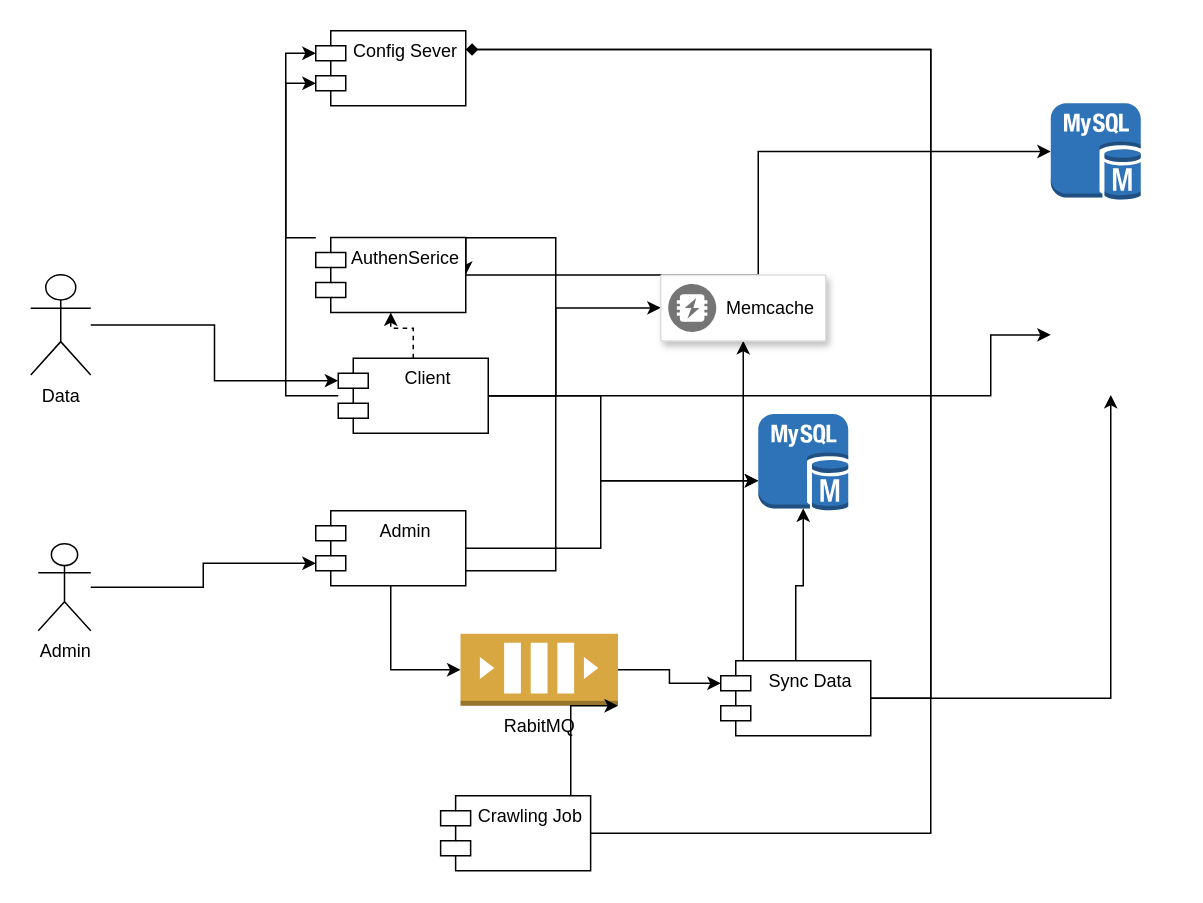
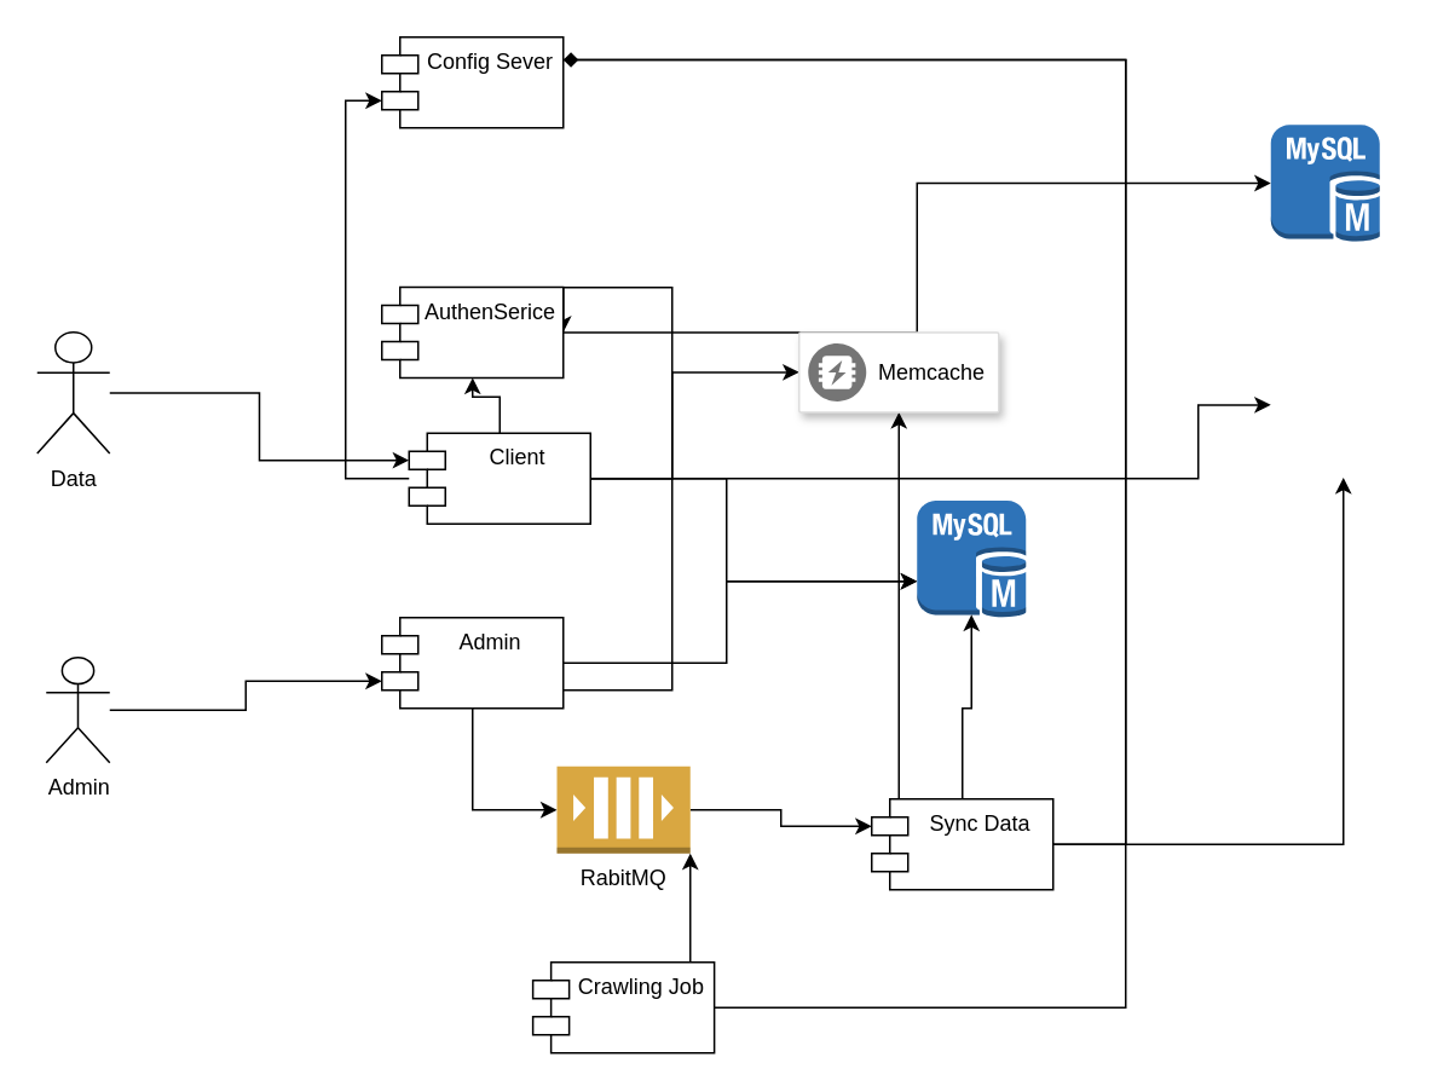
  <mxCell id="0" />
  <mxCell id="1" parent="0" />
  <mxCell id="2" style="edgeStyle=orthogonalEdgeStyle;rounded=0;orthogonalLoop=1;jettySize=auto;html=1;" parent="1" source="5" target="14" edge="1"><mxGeometry relative="1" as="geometry"><Array as="points"><mxPoint x="400" y="365" /><mxPoint x="400" y="320" /></Array></mxGeometry></mxCell>
  <mxCell id="3" style="edgeStyle=orthogonalEdgeStyle;rounded=0;orthogonalLoop=1;jettySize=auto;html=1;entryX=0;entryY=0.5;entryDx=0;entryDy=0;entryPerimeter=0;" parent="1" source="5" target="13" edge="1"><mxGeometry relative="1" as="geometry" /></mxCell>
  <mxCell id="4" style="edgeStyle=orthogonalEdgeStyle;rounded=0;orthogonalLoop=1;jettySize=auto;html=1;entryX=1;entryY=0.5;entryDx=0;entryDy=0;" parent="1" source="5" target="20" edge="1"><mxGeometry relative="1" as="geometry"><Array as="points"><mxPoint x="370" y="380" /><mxPoint x="370" y="158" /></Array></mxGeometry></mxCell>
  <mxCell id="5" value="Admin" style="shape=module;align=left;spacingLeft=20;align=center;verticalAlign=top;" parent="1" vertex="1"><mxGeometry x="210" y="340" width="100" height="50" as="geometry" /></mxCell>
  <mxCell id="6" style="edgeStyle=orthogonalEdgeStyle;rounded=0;orthogonalLoop=1;jettySize=auto;html=1;" parent="1" source="11" target="14" edge="1"><mxGeometry relative="1" as="geometry"><Array as="points"><mxPoint x="400" y="263" /><mxPoint x="400" y="320" /></Array></mxGeometry></mxCell>
- <mxCell id="7" style="edgeStyle=orthogonalEdgeStyle;rounded=0;orthogonalLoop=1;jettySize=auto;html=1;dashed=1;" parent="1" source="11" target="20" edge="1"><mxGeometry relative="1" as="geometry" /></mxCell>
+ <mxCell id="7" style="edgeStyle=orthogonalEdgeStyle;rounded=0;orthogonalLoop=1;jettySize=auto;html=1;" parent="1" source="11" target="20" edge="1"><mxGeometry relative="1" as="geometry" /></mxCell>
  <mxCell id="8" style="edgeStyle=orthogonalEdgeStyle;rounded=0;orthogonalLoop=1;jettySize=auto;html=1;entryX=0;entryY=0.5;entryDx=0;entryDy=0;" parent="1" source="11" target="26" edge="1"><mxGeometry relative="1" as="geometry"><Array as="points"><mxPoint x="660" y="263" /><mxPoint x="660" y="223" /></Array></mxGeometry></mxCell>
  <mxCell id="9" style="edgeStyle=orthogonalEdgeStyle;rounded=0;orthogonalLoop=1;jettySize=auto;html=1;entryX=0;entryY=0;entryDx=0;entryDy=35;entryPerimeter=0;" parent="1" source="11" target="32" edge="1"><mxGeometry relative="1" as="geometry"><Array as="points"><mxPoint x="190" y="263" /><mxPoint x="190" y="55" /></Array></mxGeometry></mxCell>
  <mxCell id="10" style="edgeStyle=orthogonalEdgeStyle;rounded=0;orthogonalLoop=1;jettySize=auto;html=1;entryX=0;entryY=0.5;entryDx=0;entryDy=0;" parent="1" source="11" target="33" edge="1"><mxGeometry relative="1" as="geometry"><Array as="points"><mxPoint x="370" y="263" /><mxPoint x="370" y="205" /></Array></mxGeometry></mxCell>
  <mxCell id="11" value="Client" style="shape=module;align=left;spacingLeft=20;align=center;verticalAlign=top;" parent="1" vertex="1"><mxGeometry x="225" y="238.25" width="100" height="50" as="geometry" /></mxCell>
  <mxCell id="12" style="edgeStyle=orthogonalEdgeStyle;rounded=0;orthogonalLoop=1;jettySize=auto;html=1;entryX=0;entryY=0;entryDx=0;entryDy=15;entryPerimeter=0;" parent="1" source="13" target="25" edge="1"><mxGeometry relative="1" as="geometry" /></mxCell>
- <mxCell id="13" value="RabitMQ" style="outlineConnect=0;dashed=0;verticalLabelPosition=bottom;verticalAlign=top;align=center;html=1;shape=mxgraph.aws3.queue;fillColor=#D9A741;gradientColor=none;" parent="1" vertex="1"><mxGeometry x="306.5" y="422" width="105" height="48" as="geometry" /></mxCell>
+ <mxCell id="13" value="RabitMQ" style="outlineConnect=0;dashed=0;verticalLabelPosition=bottom;verticalAlign=top;align=center;html=1;shape=mxgraph.aws3.queue;fillColor=#D9A741;gradientColor=none;" parent="1" vertex="1"><mxGeometry x="306.5" y="422" width="73.5" height="48" as="geometry" /></mxCell>
  <mxCell id="14" value="" style="outlineConnect=0;dashed=0;verticalLabelPosition=bottom;verticalAlign=top;align=center;html=1;shape=mxgraph.aws3.mysql_db_instance;fillColor=#2E73B8;gradientColor=none;" parent="1" vertex="1"><mxGeometry x="505" y="275.5" width="60" height="64.5" as="geometry" /></mxCell>
  <mxCell id="15" style="edgeStyle=orthogonalEdgeStyle;rounded=0;orthogonalLoop=1;jettySize=auto;html=1;entryX=1;entryY=1;entryDx=0;entryDy=0;entryPerimeter=0;" parent="1" source="17" target="13" edge="1"><mxGeometry relative="1" as="geometry"><Array as="points"><mxPoint x="380" y="520" /><mxPoint x="380" y="520" /></Array></mxGeometry></mxCell>
  <mxCell id="16" style="edgeStyle=orthogonalEdgeStyle;rounded=0;orthogonalLoop=1;jettySize=auto;html=1;entryX=1;entryY=0.25;entryDx=0;entryDy=0;endArrow=none;" parent="1" source="17" target="32" edge="1"><mxGeometry relative="1" as="geometry"><Array as="points"><mxPoint x="620" y="555" /><mxPoint x="620" y="32" /></Array></mxGeometry></mxCell>
  <mxCell id="17" value="Crawling Job" style="shape=module;align=left;spacingLeft=20;align=center;verticalAlign=top;" parent="1" vertex="1"><mxGeometry x="293.25" y="530" width="100" height="50" as="geometry" /></mxCell>
- <mxCell id="18" style="edgeStyle=orthogonalEdgeStyle;rounded=0;orthogonalLoop=1;jettySize=auto;html=1;entryX=0;entryY=0;entryDx=0;entryDy=15;entryPerimeter=0;" parent="1" source="20" target="32" edge="1"><mxGeometry relative="1" as="geometry"><Array as="points"><mxPoint x="190" y="158" /><mxPoint x="190" y="35" /></Array></mxGeometry></mxCell>
  <mxCell id="19" style="edgeStyle=orthogonalEdgeStyle;rounded=0;orthogonalLoop=1;jettySize=auto;html=1;entryX=0;entryY=0.5;entryDx=0;entryDy=0;entryPerimeter=0;" parent="1" source="20" target="27" edge="1"><mxGeometry relative="1" as="geometry" /></mxCell>
  <mxCell id="20" value="AuthenSerice" style="shape=module;align=left;spacingLeft=20;align=center;verticalAlign=top;" parent="1" vertex="1"><mxGeometry x="210" y="157.75" width="100" height="50" as="geometry" /></mxCell>
  <mxCell id="21" style="edgeStyle=orthogonalEdgeStyle;rounded=0;orthogonalLoop=1;jettySize=auto;html=1;" parent="1" source="25" target="26" edge="1"><mxGeometry relative="1" as="geometry" /></mxCell>
  <mxCell id="22" style="edgeStyle=orthogonalEdgeStyle;rounded=0;orthogonalLoop=1;jettySize=auto;html=1;entryX=0.5;entryY=0.975;entryDx=0;entryDy=0;entryPerimeter=0;" parent="1" source="25" target="14" edge="1"><mxGeometry relative="1" as="geometry" /></mxCell>
  <mxCell id="23" style="edgeStyle=orthogonalEdgeStyle;rounded=0;orthogonalLoop=1;jettySize=auto;html=1;entryX=1;entryY=0.25;entryDx=0;entryDy=0;endArrow=diamond;" parent="1" source="25" target="32" edge="1"><mxGeometry relative="1" as="geometry"><Array as="points"><mxPoint x="620" y="465" /><mxPoint x="620" y="32" /></Array></mxGeometry></mxCell>
  <mxCell id="24" style="edgeStyle=orthogonalEdgeStyle;rounded=0;orthogonalLoop=1;jettySize=auto;html=1;entryX=0.5;entryY=1;entryDx=0;entryDy=0;" parent="1" source="25" target="33" edge="1"><mxGeometry relative="1" as="geometry"><Array as="points"><mxPoint x="495" y="410" /><mxPoint x="495" y="410" /></Array></mxGeometry></mxCell>
  <mxCell id="25" value="Sync Data" style="shape=module;align=left;spacingLeft=20;align=center;verticalAlign=top;" parent="1" vertex="1"><mxGeometry x="480" y="440" width="100" height="50" as="geometry" /></mxCell>
  <mxCell id="26" value="" style="shape=image;html=1;verticalAlign=top;verticalLabelPosition=bottom;labelBackgroundColor=#ffffff;imageAspect=0;aspect=fixed;image=https://cdn4.iconfinder.com/data/icons/logos-brands-5/24/elasticsearch-128.png" parent="1" vertex="1"><mxGeometry x="700" y="182.75" width="80" height="80" as="geometry" /></mxCell>
  <mxCell id="27" value="" style="outlineConnect=0;dashed=0;verticalLabelPosition=bottom;verticalAlign=top;align=center;html=1;shape=mxgraph.aws3.mysql_db_instance;fillColor=#2E73B8;gradientColor=none;" parent="1" vertex="1"><mxGeometry x="700" y="68.25" width="60" height="64.5" as="geometry" /></mxCell>
  <mxCell id="28" style="edgeStyle=orthogonalEdgeStyle;rounded=0;orthogonalLoop=1;jettySize=auto;html=1;entryX=0;entryY=0;entryDx=0;entryDy=15;entryPerimeter=0;" parent="1" source="29" target="11" edge="1"><mxGeometry relative="1" as="geometry" /></mxCell>
  <mxCell id="29" value="Data" style="shape=umlActor;verticalLabelPosition=bottom;verticalAlign=top;html=1;outlineConnect=0;" parent="1" vertex="1"><mxGeometry x="20" y="182.75" width="40" height="66.75" as="geometry" /></mxCell>
  <mxCell id="30" style="edgeStyle=orthogonalEdgeStyle;rounded=0;orthogonalLoop=1;jettySize=auto;html=1;entryX=0;entryY=0;entryDx=0;entryDy=35;entryPerimeter=0;" parent="1" source="31" target="5" edge="1"><mxGeometry relative="1" as="geometry" /></mxCell>
  <mxCell id="31" value="Admin" style="shape=umlActor;verticalLabelPosition=bottom;verticalAlign=top;html=1;outlineConnect=0;" parent="1" vertex="1"><mxGeometry x="25" y="362" width="35" height="58" as="geometry" /></mxCell>
  <mxCell id="32" value="Config Sever" style="shape=module;align=left;spacingLeft=20;align=center;verticalAlign=top;" parent="1" vertex="1"><mxGeometry x="210" y="20" width="100" height="50" as="geometry" /></mxCell>
  <mxCell id="33" value="" style="strokeColor=#dddddd;shadow=1;strokeWidth=1;rounded=1;absoluteArcSize=1;arcSize=2;" parent="1" vertex="1"><mxGeometry x="440" y="182.75" width="110" height="44" as="geometry" /></mxCell>
  <mxCell id="34" value="Memcache" style="dashed=0;connectable=0;html=1;fillColor=#757575;strokeColor=none;shape=mxgraph.gcp2.memcache;part=1;labelPosition=right;verticalLabelPosition=middle;align=left;verticalAlign=middle;spacingLeft=5;fontSize=12;" parent="33" vertex="1"><mxGeometry y="0.5" width="32" height="32" relative="1" as="geometry"><mxPoint x="5" y="-16" as="offset" /></mxGeometry></mxCell>
